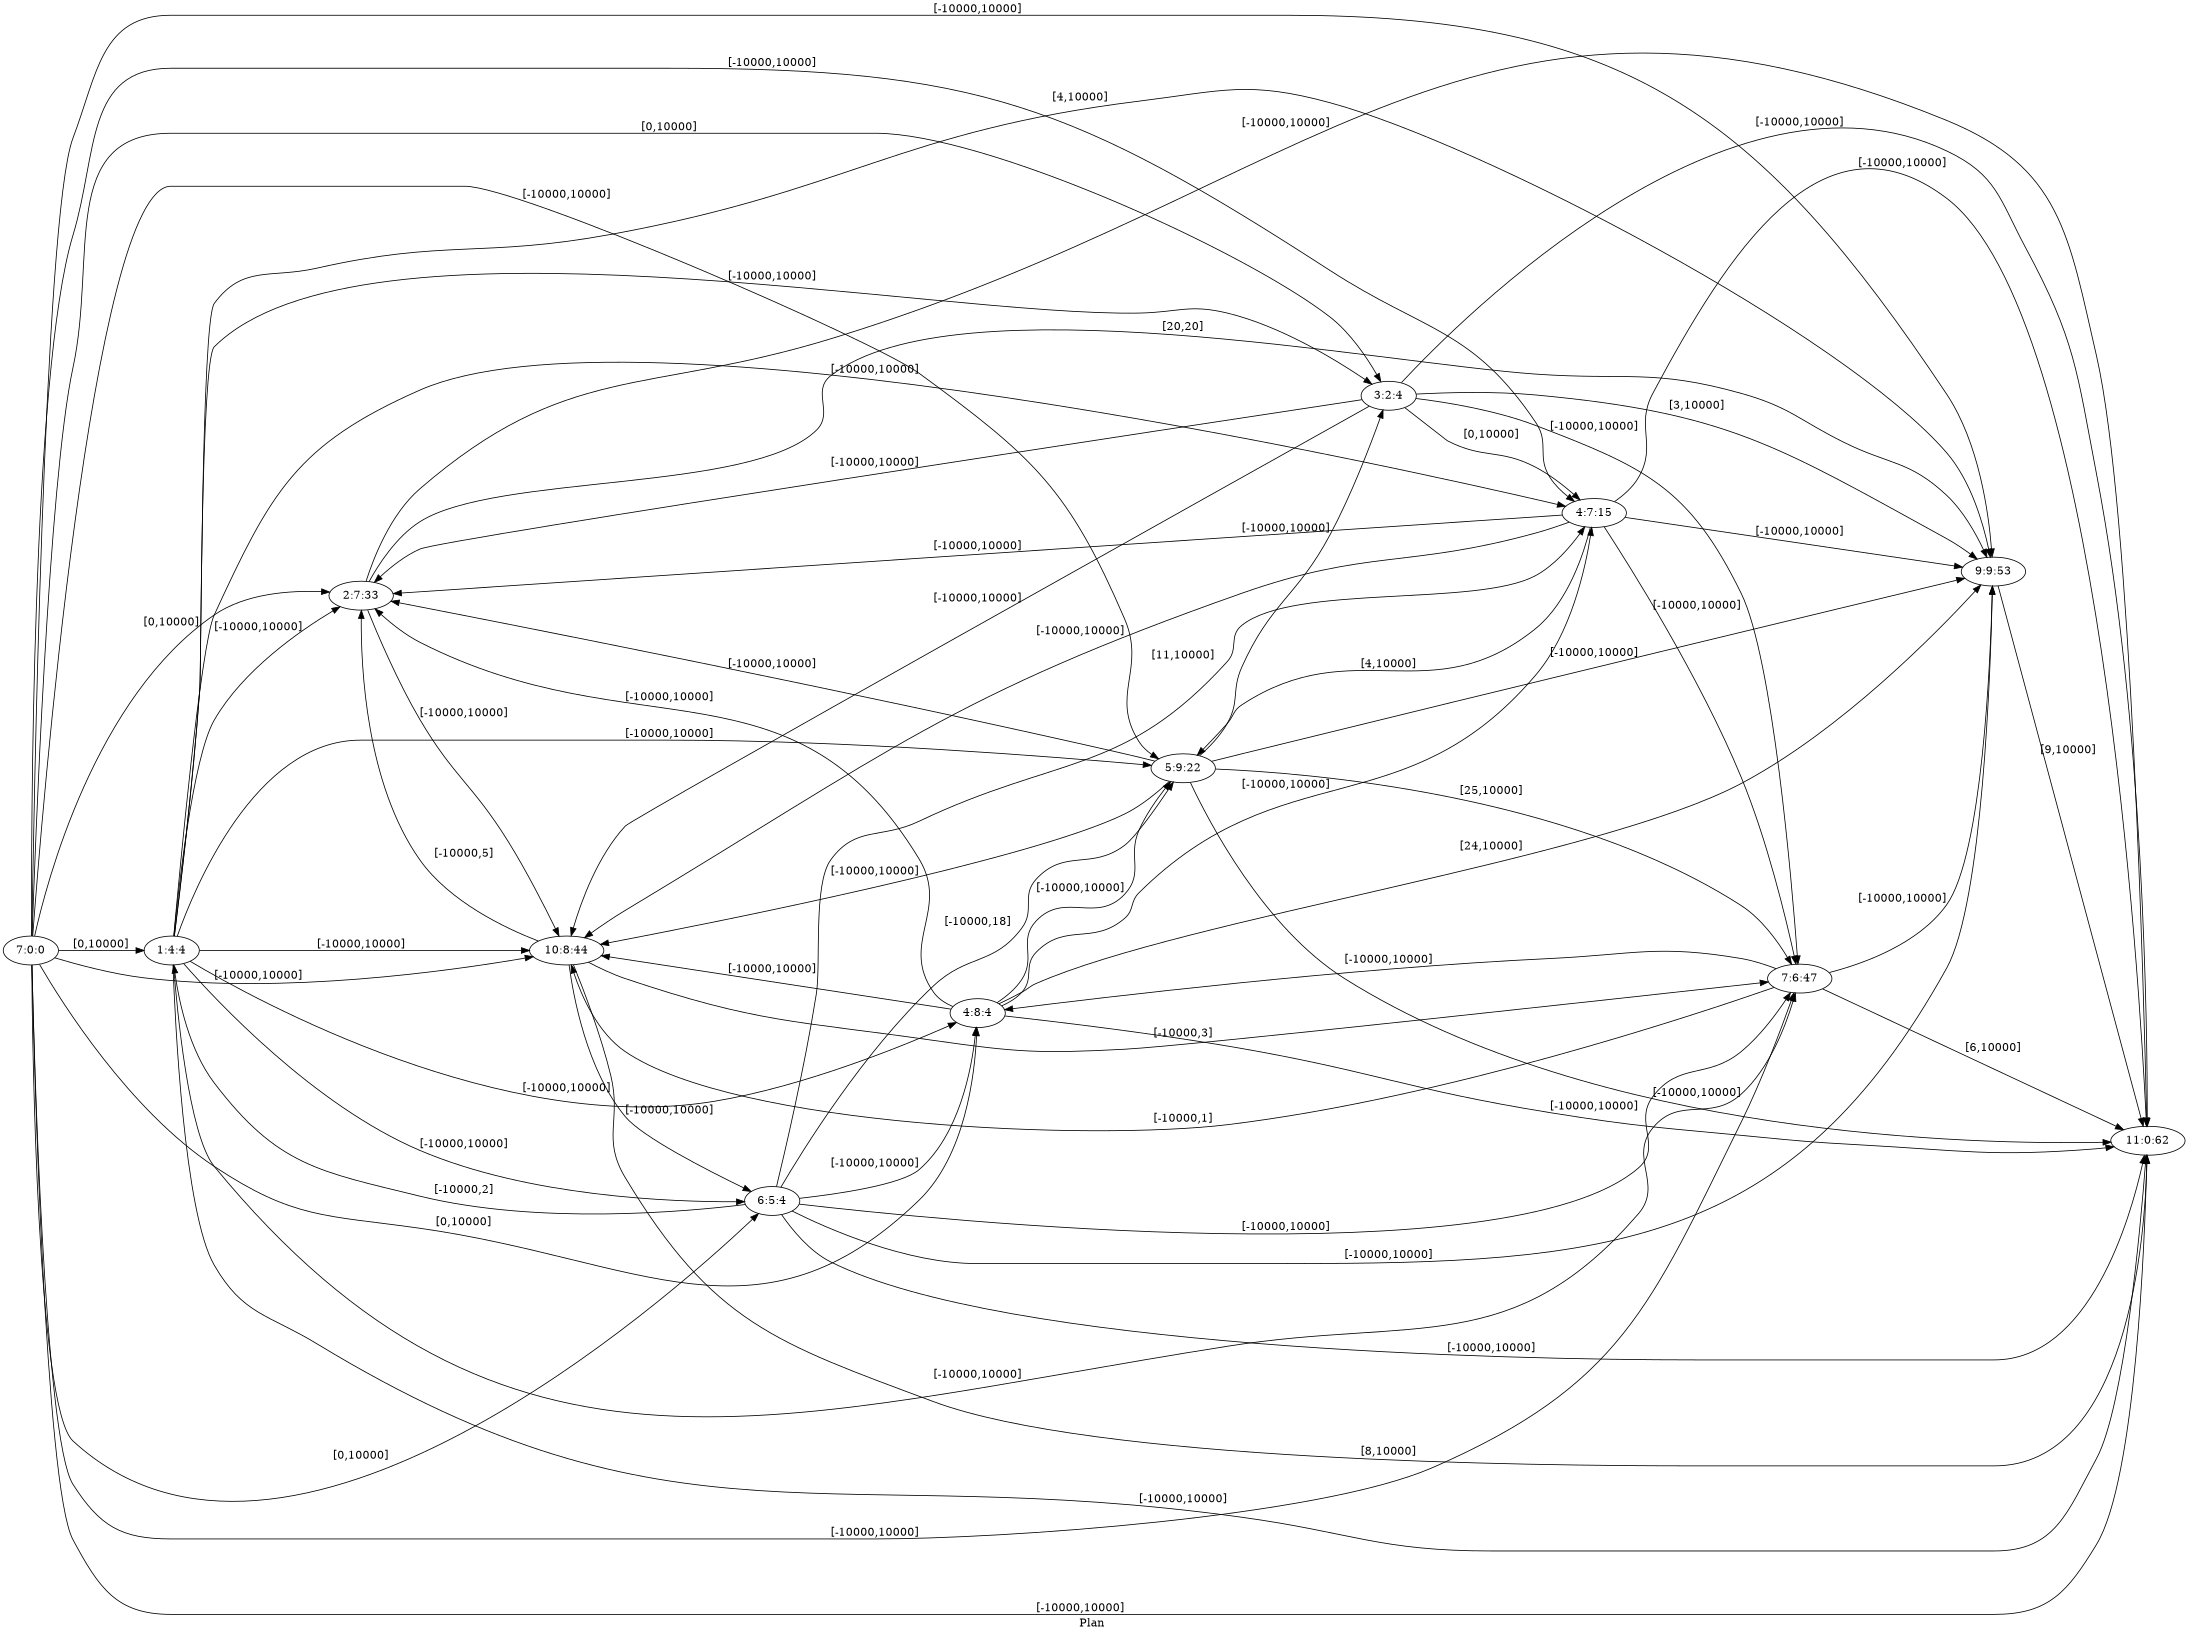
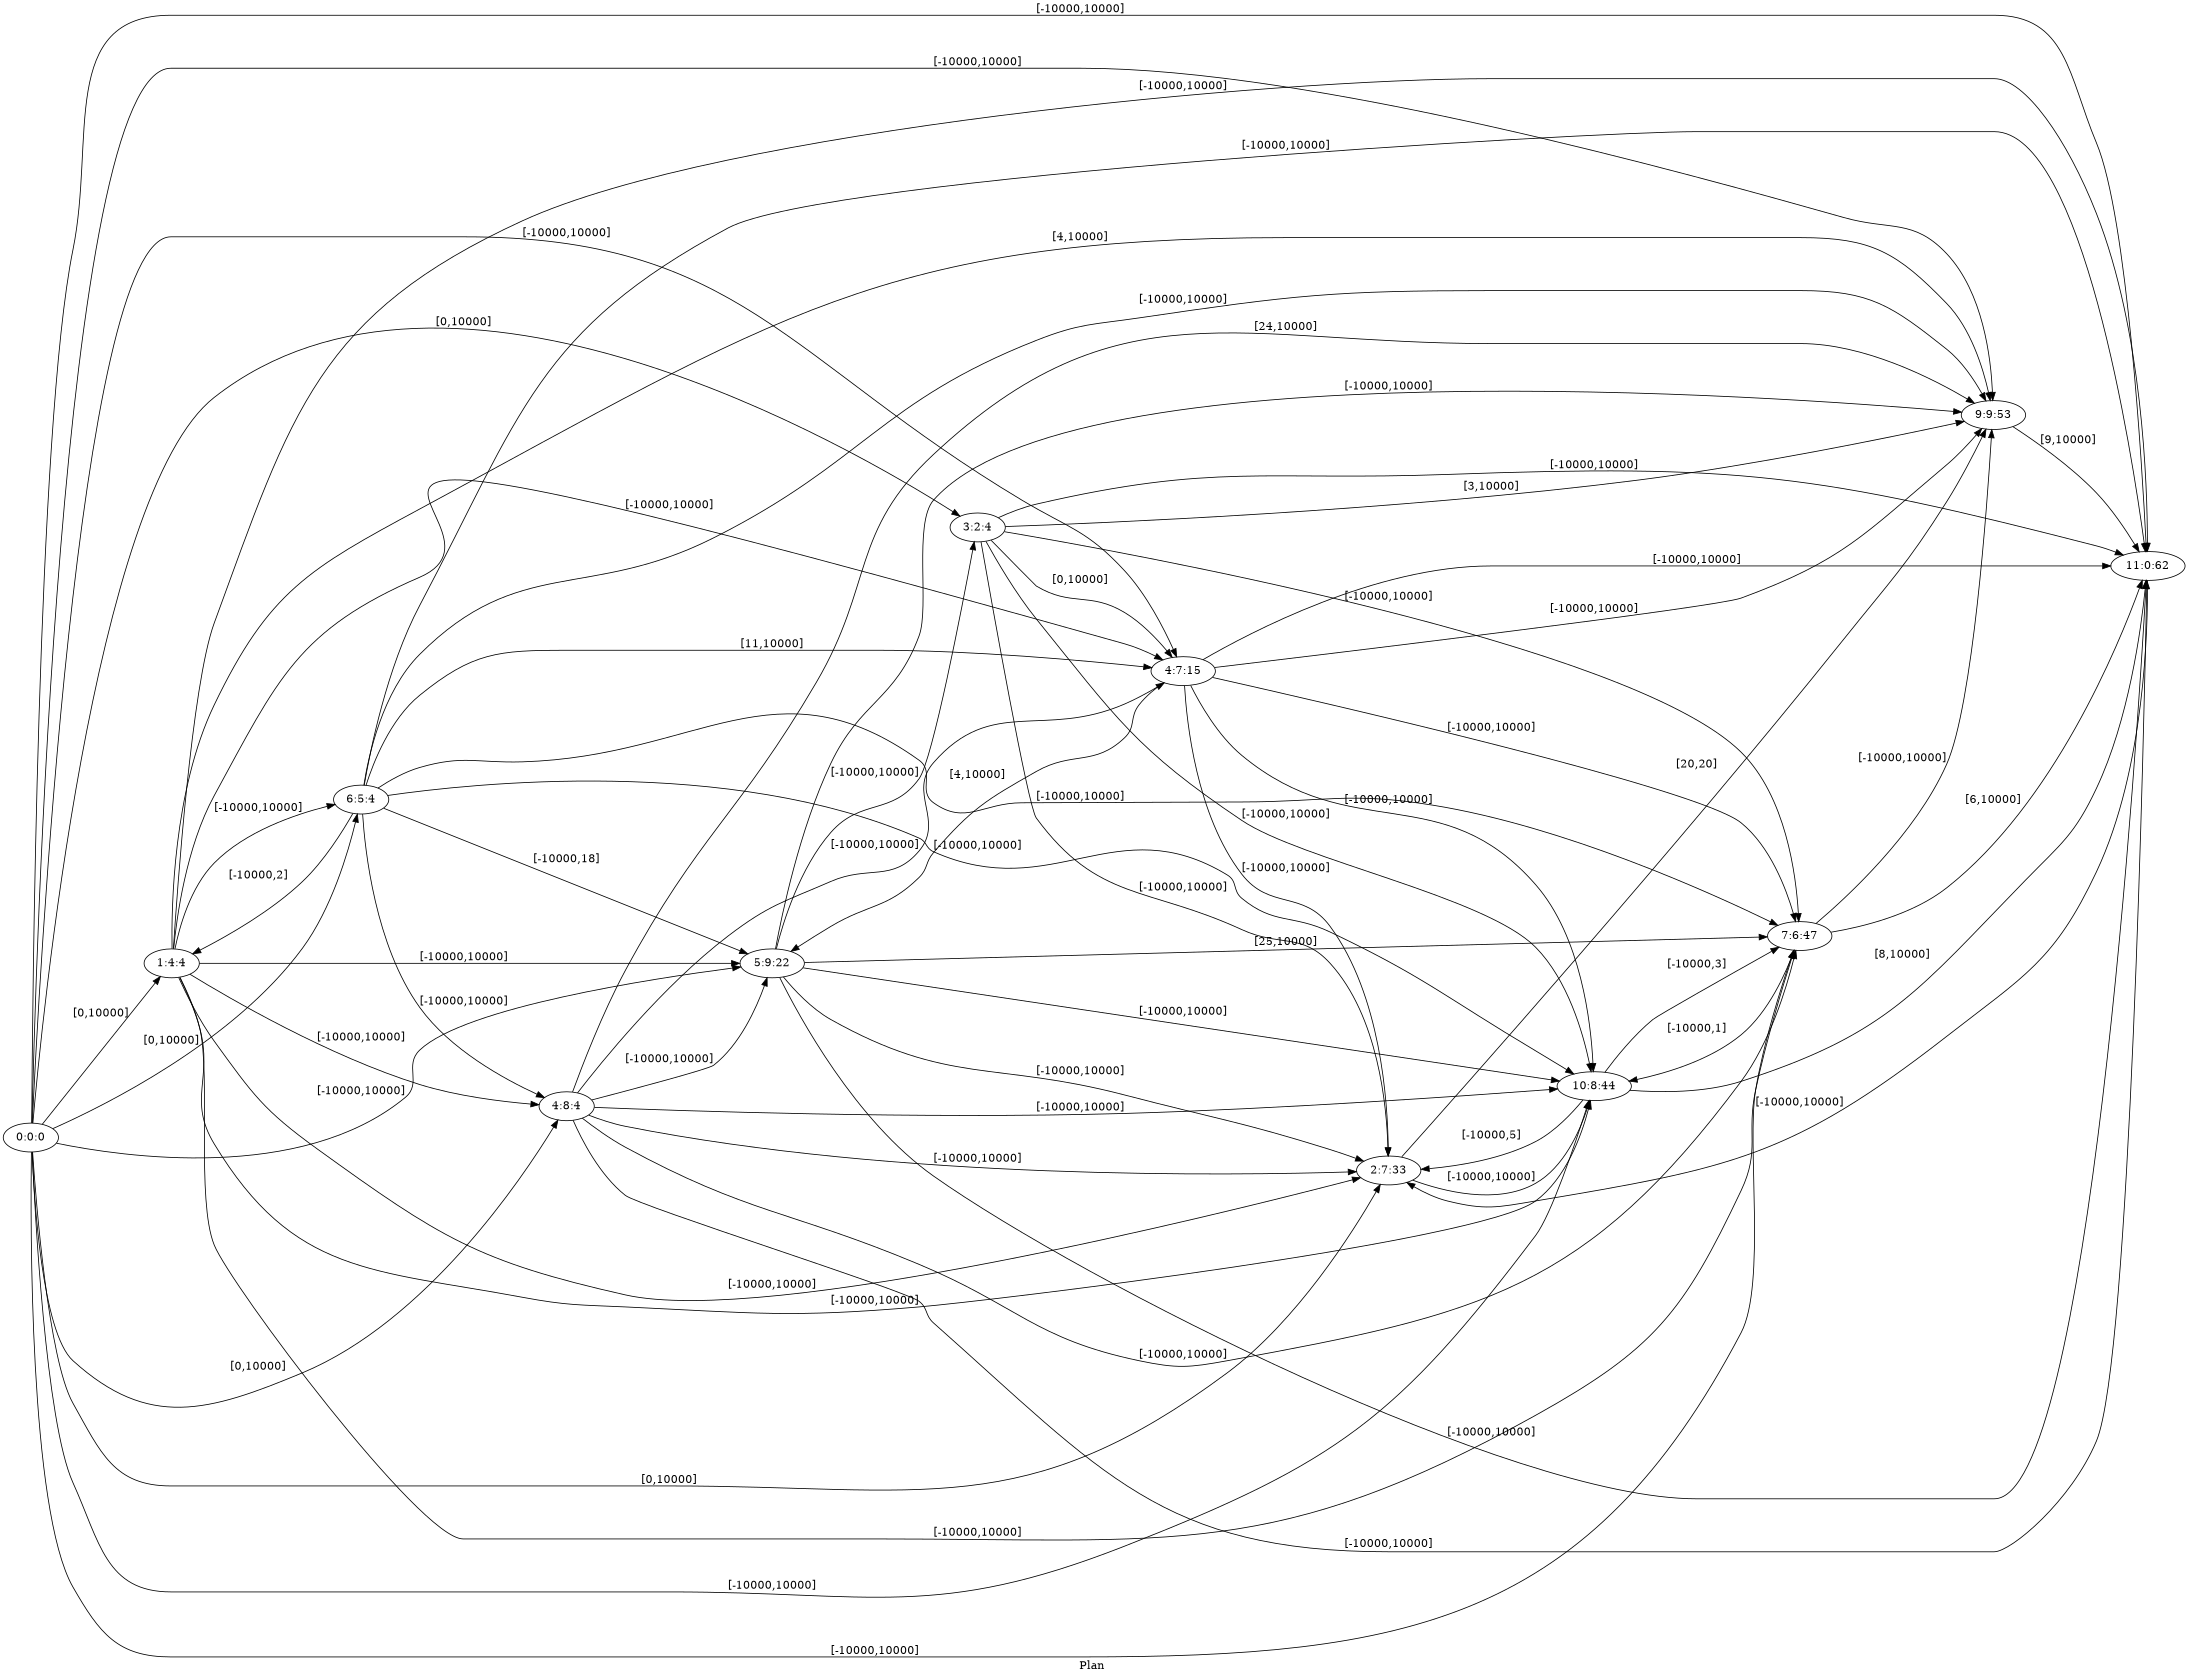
  digraph {
    fldt=0.591163
    label="Plan "
    nodesep=.45
    rankdir=LR
    n1 [label="1:4:4"]
-   "0:0:0" [label="7:0:0"]
+   "0:0:0"
    "2:7:33"
    "3:2:4"
    "4:8:4"
    "5:9:22"
    "6:5:4"
    "7:6:47"
    n9 [label="4:7:15"]
    "9:9:53"
    "10:8:44"
    "11:0:62"
    n1 -> "2:7:33" [label="[-10000,10000]"]
-   n1 -> "3:2:4" [label="[-10000,10000]"]
    n1 -> "4:8:4" [label="[-10000,10000]"]
    n1 -> "5:9:22" [label="[-10000,10000]"]
    n1 -> "6:5:4" [label="[-10000,10000]"]
    n1 -> "7:6:47" [label="[-10000,10000]"]
    n1 -> n9 [label="[-10000,10000]"]
    n1 -> "9:9:53" [label="[4,10000]"]
    n1 -> "10:8:44" [label="[-10000,10000]"]
    n1 -> "11:0:62" [label="[-10000,10000]"]
    "0:0:0" -> n1 [label="[0,10000]"]
    "0:0:0" -> "2:7:33" [label="[0,10000]"]
    "0:0:0" -> "3:2:4" [label="[0,10000]"]
    "0:0:0" -> "4:8:4" [label="[0,10000]"]
    "0:0:0" -> "5:9:22" [label="[-10000,10000]"]
    "0:0:0" -> "6:5:4" [label="[0,10000]"]
    "0:0:0" -> "7:6:47" [label="[-10000,10000]"]
    "0:0:0" -> n9 [label="[-10000,10000]"]
    "0:0:0" -> "9:9:53" [label="[-10000,10000]"]
    "0:0:0" -> "10:8:44" [label="[-10000,10000]"]
    "0:0:0" -> "11:0:62" [label="[-10000,10000]"]
    "2:7:33" -> "9:9:53" [label="[20,20]"]
    "2:7:33" -> "10:8:44" [label="[-10000,10000]"]
-   "2:7:33" -> "11:0:62" [label="[-10000,10000]"]
+   "11:0:62" -> "2:7:33" [label="[-10000,10000]"]
    "3:2:4" -> "2:7:33" [label="[-10000,10000]"]
    "3:2:4" -> "7:6:47" [label="[-10000,10000]"]
    "3:2:4" -> n9 [label="[0,10000]"]
    "3:2:4" -> "9:9:53" [label="[3,10000]"]
    "3:2:4" -> "10:8:44" [label="[-10000,10000]"]
    "3:2:4" -> "11:0:62" [label="[-10000,10000]"]
    "4:8:4" -> "2:7:33" [label="[-10000,10000]"]
    "4:8:4" -> "5:9:22" [label="[-10000,10000]"]
-   "7:6:47" -> "4:8:4" [label="[-10000,10000]"]
+   "4:8:4" -> "7:6:47" [label="[-10000,10000]"]
    "4:8:4" -> n9 [label="[-10000,10000]"]
    "4:8:4" -> "9:9:53" [label="[24,10000]"]
    "4:8:4" -> "10:8:44" [label="[-10000,10000]"]
    "4:8:4" -> "11:0:62" [label="[-10000,10000]"]
    "5:9:22" -> "2:7:33" [label="[-10000,10000]"]
    "5:9:22" -> "3:2:4" [label="[-10000,10000]"]
    "5:9:22" -> "7:6:47" [label="[25,10000]"]
    "5:9:22" -> "9:9:53" [label="[-10000,10000]"]
    "5:9:22" -> "10:8:44" [label="[-10000,10000]"]
    "5:9:22" -> "11:0:62" [label="[-10000,10000]"]
    "6:5:4" -> n1 [label="[-10000,2]"]
    "6:5:4" -> "4:8:4" [label="[-10000,10000]"]
    "6:5:4" -> "5:9:22" [label="[-10000,18]"]
    "6:5:4" -> "7:6:47" [label="[-10000,10000]"]
    "6:5:4" -> n9 [label="[11,10000]"]
    "6:5:4" -> "9:9:53" [label="[-10000,10000]"]
-   "10:8:44" -> "6:5:4" [label="[-10000,10000]"]
+   "6:5:4" -> "10:8:44" [label="[-10000,10000]"]
    "6:5:4" -> "11:0:62" [label="[-10000,10000]"]
    "7:6:47" -> "9:9:53" [label="[-10000,10000]"]
    "7:6:47" -> "10:8:44" [label="[-10000,1]"]
    "7:6:47" -> "11:0:62" [label="[6,10000]"]
    n9 -> "2:7:33" [label="[-10000,10000]"]
    n9 -> "5:9:22" [label="[4,10000]"]
    n9 -> "7:6:47" [label="[-10000,10000]"]
    n9 -> "9:9:53" [label="[-10000,10000]"]
    n9 -> "10:8:44" [label="[-10000,10000]"]
    n9 -> "11:0:62" [label="[-10000,10000]"]
    "9:9:53" -> "11:0:62" [label="[9,10000]"]
    "10:8:44" -> "2:7:33" [label="[-10000,5]"]
    "10:8:44" -> "7:6:47" [label="[-10000,3]"]
    "10:8:44" -> "11:0:62" [label="[8,10000]"]
  }
